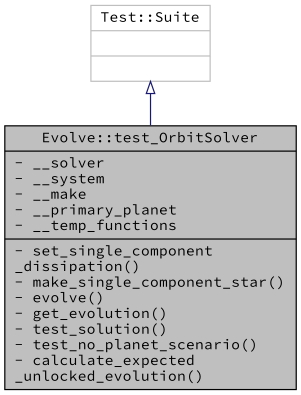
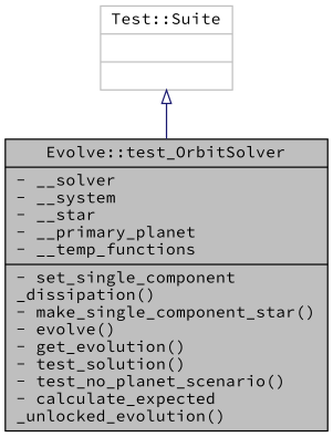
  digraph {
    fontname="Source Code Pro"
    node [fontname="Source Code Pro" fontsize=12 shape=record style=filled]
-   n1 [color=black fillcolor=grey75 fontcolor=black height=0.2 label="{Evolve::test_OrbitSolver\n|- __solver\l- __system\l- __make\l- __primary_planet\l- __temp_functions\l|- set_single_component\l_dissipation()\l- make_single_component_star()\l- evolve()\l- get_evolution()\l- test_solution()\l- test_no_planet_scenario()\l- calculate_expected\l_unlocked_evolution()\l}" width=0.4]
+   n1 [color=black fillcolor=grey75 fontcolor=black height=0.2 label="{Evolve::test_OrbitSolver\n|- __solver\l- __system\l- __star\l- __primary_planet\l- __temp_functions\l|- set_single_component\l_dissipation()\l- make_single_component_star()\l- evolve()\l- get_evolution()\l- test_solution()\l- test_no_planet_scenario()\l- calculate_expected\l_unlocked_evolution()\l}" width=0.4]
    n2 [color=grey75 fillcolor=white height=0.2 label="{Test::Suite\n||}" width=0.4]
    n2 -> n1 [arrowtail=onormal color=midnightblue dir=back fontname="Source Code Pro" fontsize=12 labelfontname=Helvetica labelfontsize=12 style=solid]
  }
